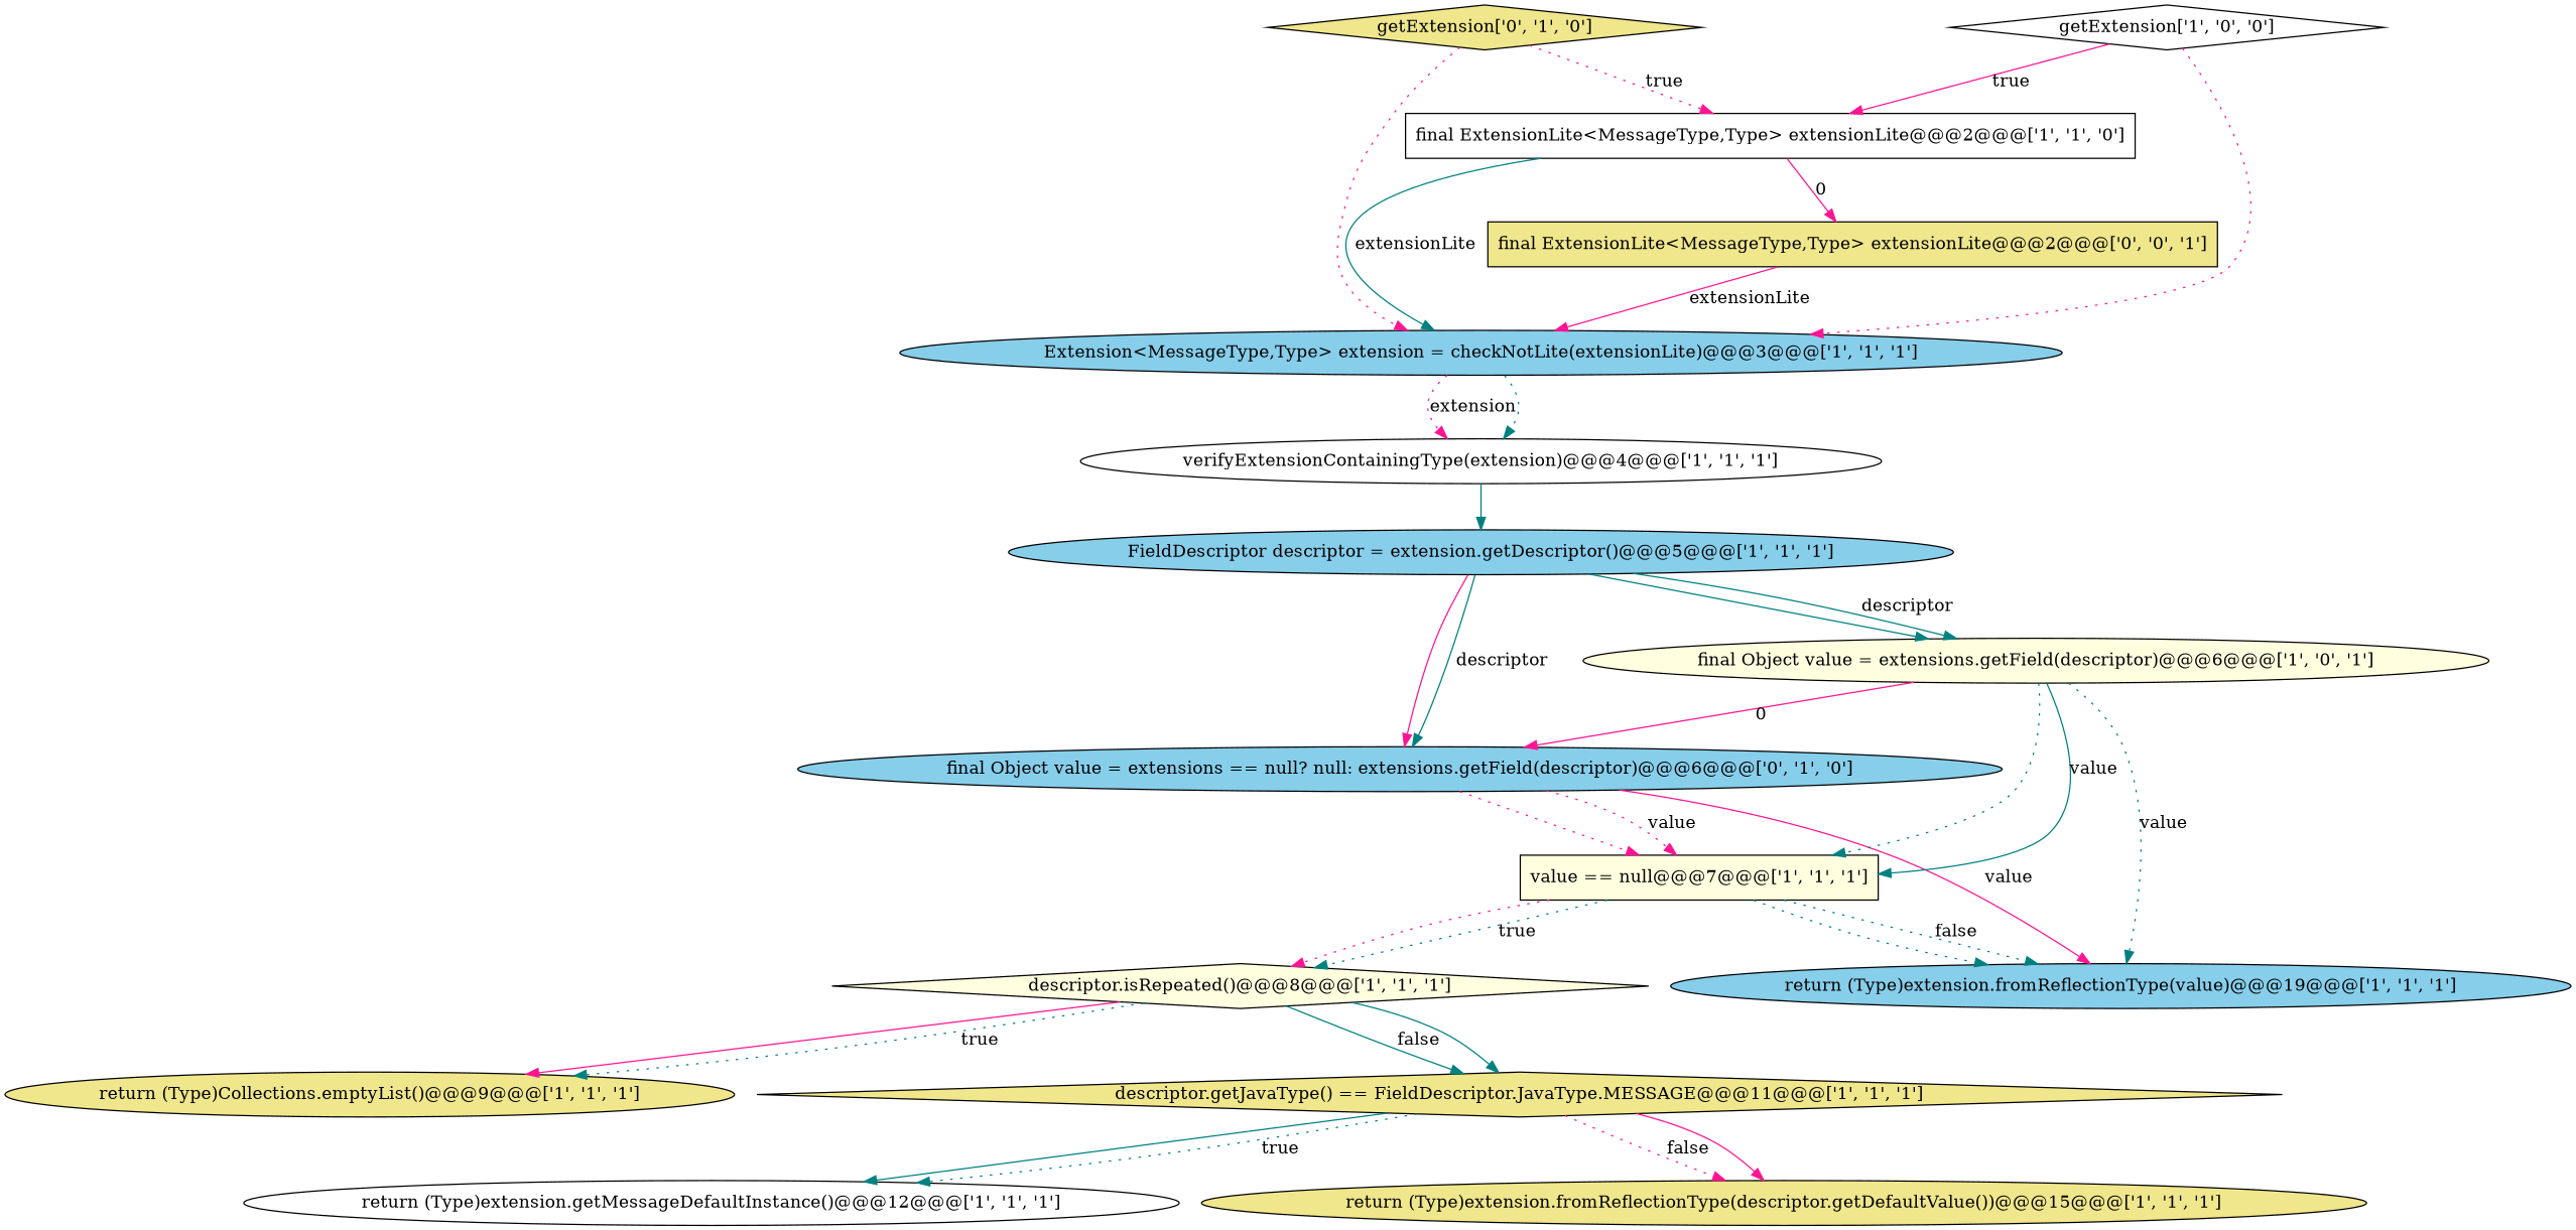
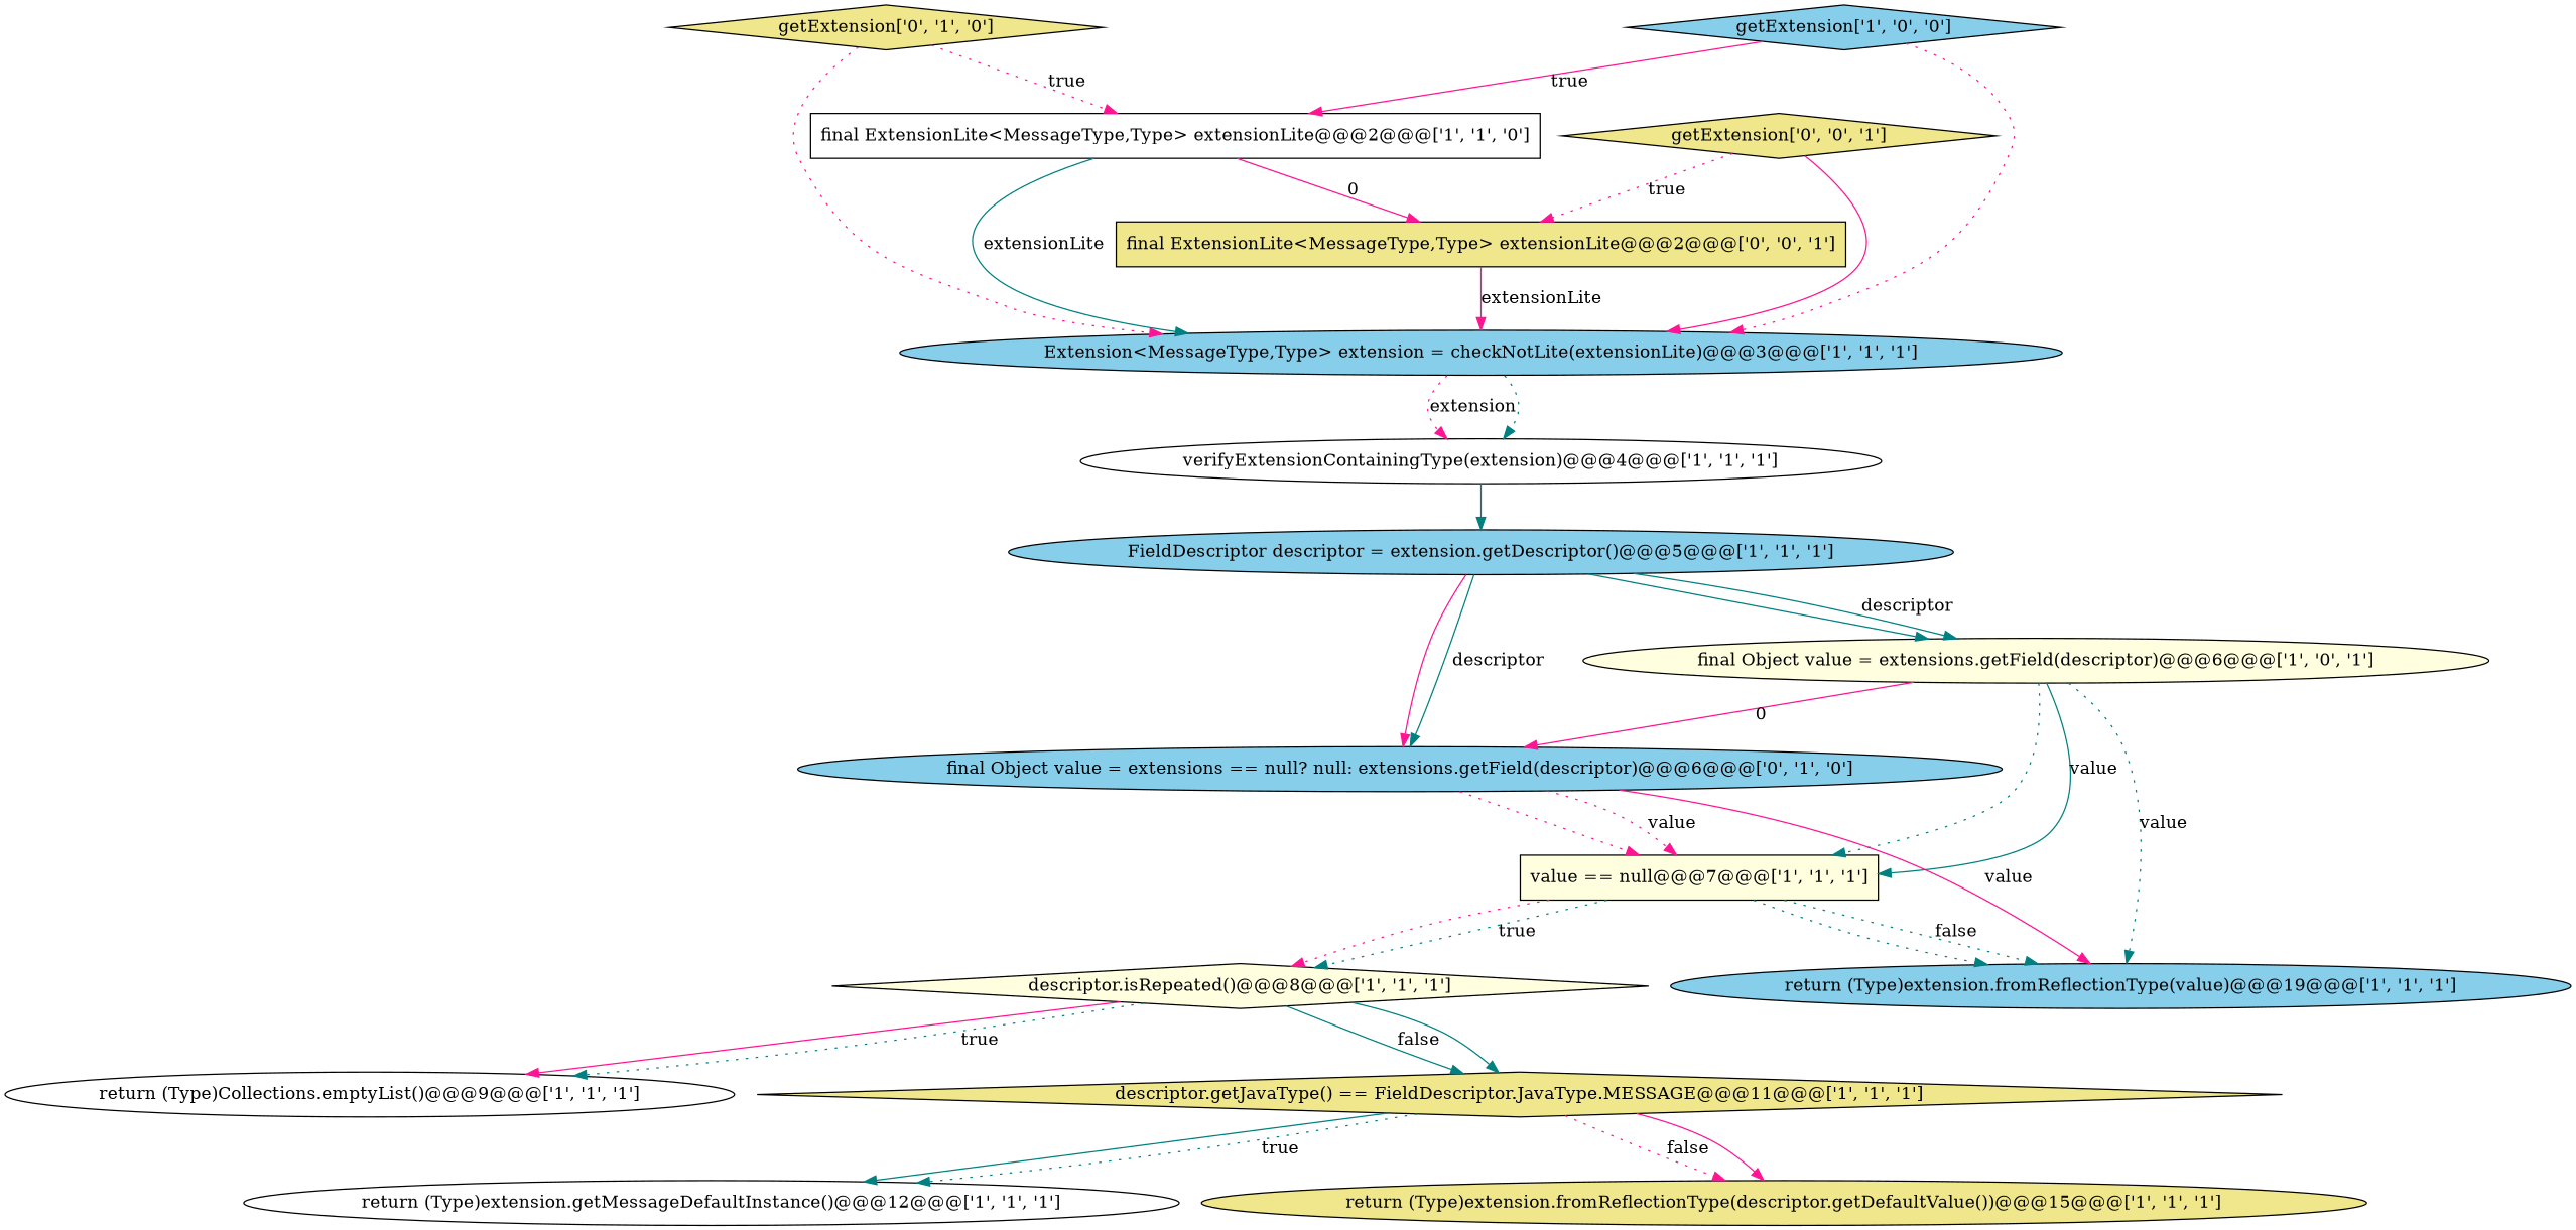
  digraph {
    node [fillcolor=khaki shape=ellipse style=filled]
    edge [color=deeppink style=solid]
    n1 [label="getExtension['0', '1', '0']" shape=diamond]
    n2 [fillcolor=skyblue label="Extension<MessageType,Type> extension = checkNotLite(extensionLite)@@@3@@@['1', '1', '1']"]
    n3 [fillcolor=white label="final ExtensionLite<MessageType,Type> extensionLite@@@2@@@['1', '1', '0']" shape=box]
    n4 [fillcolor=white label="verifyExtensionContainingType(extension)@@@4@@@['1', '1', '1']"]
    n5 [label="final ExtensionLite<MessageType,Type> extensionLite@@@2@@@['0', '0', '1']" shape=box]
    n6 [fillcolor=lightyellow label="descriptor.isRepeated()@@@8@@@['1', '1', '1']" shape=diamond]
-   n7 [label="return (Type)Collections.emptyList()@@@9@@@['1', '1', '1']"]
+   n7 [fillcolor=white label="return (Type)Collections.emptyList()@@@9@@@['1', '1', '1']"]
    n8 [label="descriptor.getJavaType() == FieldDescriptor.JavaType.MESSAGE@@@11@@@['1', '1', '1']" shape=diamond]
    n9 [fillcolor=white label="return (Type)extension.getMessageDefaultInstance()@@@12@@@['1', '1', '1']"]
    n10 [label="return (Type)extension.fromReflectionType(descriptor.getDefaultValue())@@@15@@@['1', '1', '1']"]
    n11 [fillcolor=skyblue label="FieldDescriptor descriptor = extension.getDescriptor()@@@5@@@['1', '1', '1']"]
    n12 [fillcolor=skyblue label="final Object value = extensions == null? null: extensions.getField(descriptor)@@@6@@@['0', '1', '0']"]
    n13 [fillcolor=lightyellow label="final Object value = extensions.getField(descriptor)@@@6@@@['1', '0', '1']"]
    n14 [fillcolor=skyblue label="return (Type)extension.fromReflectionType(value)@@@19@@@['1', '1', '1']"]
    n15 [fillcolor=lightyellow label="value == null@@@7@@@['1', '1', '1']" shape=box]
-   n16 [fillcolor=white label="getExtension['1', '0', '0']" shape=diamond]
+   n16 [fillcolor=skyblue label="getExtension['1', '0', '0']" shape=diamond]
+   n17 [label="getExtension['0', '0', '1']" shape=diamond]
    n1 -> n2 [style=dotted]
    n1 -> n3 [label=true style=dotted]
    n2 -> n4 [label=extension style=dotted]
    n2 -> n4 [color=teal style=dotted]
    n3 -> n2 [color=teal label=extensionLite]
    n3 -> n5 [label=0]
    n4 -> n11 [color=teal]
    n5 -> n2 [label=extensionLite]
    n6 -> n7
    n6 -> n7 [color=teal label=true style=dotted]
    n6 -> n8 [color=teal label=false]
    n6 -> n8 [color=teal]
    n8 -> n9 [color=teal]
    n8 -> n9 [color=teal label=true style=dotted]
    n8 -> n10 [label=false style=dotted]
    n8 -> n10
    n11 -> n12 [color=teal label=descriptor]
    n11 -> n12
    n11 -> n13 [color=teal]
    n11 -> n13 [color=teal label=descriptor]
    n12 -> n14 [label=value]
    n12 -> n15 [label=value style=dotted]
    n12 -> n15 [style=dotted]
    n13 -> n12 [label=0]
    n13 -> n14 [color=teal label=value style=dotted]
    n13 -> n15 [color=teal label=value]
    n13 -> n15 [color=teal style=dotted]
    n15 -> n6 [color=teal label=true style=dotted]
    n15 -> n6 [style=dotted]
    n15 -> n14 [color=teal label=false style=dotted]
    n15 -> n14 [color=teal style=dotted]
    n16 -> n2 [style=dotted]
    n16 -> n3 [label=true]
+   n17 -> n2
+   n17 -> n5 [label=true style=dotted]
  }
